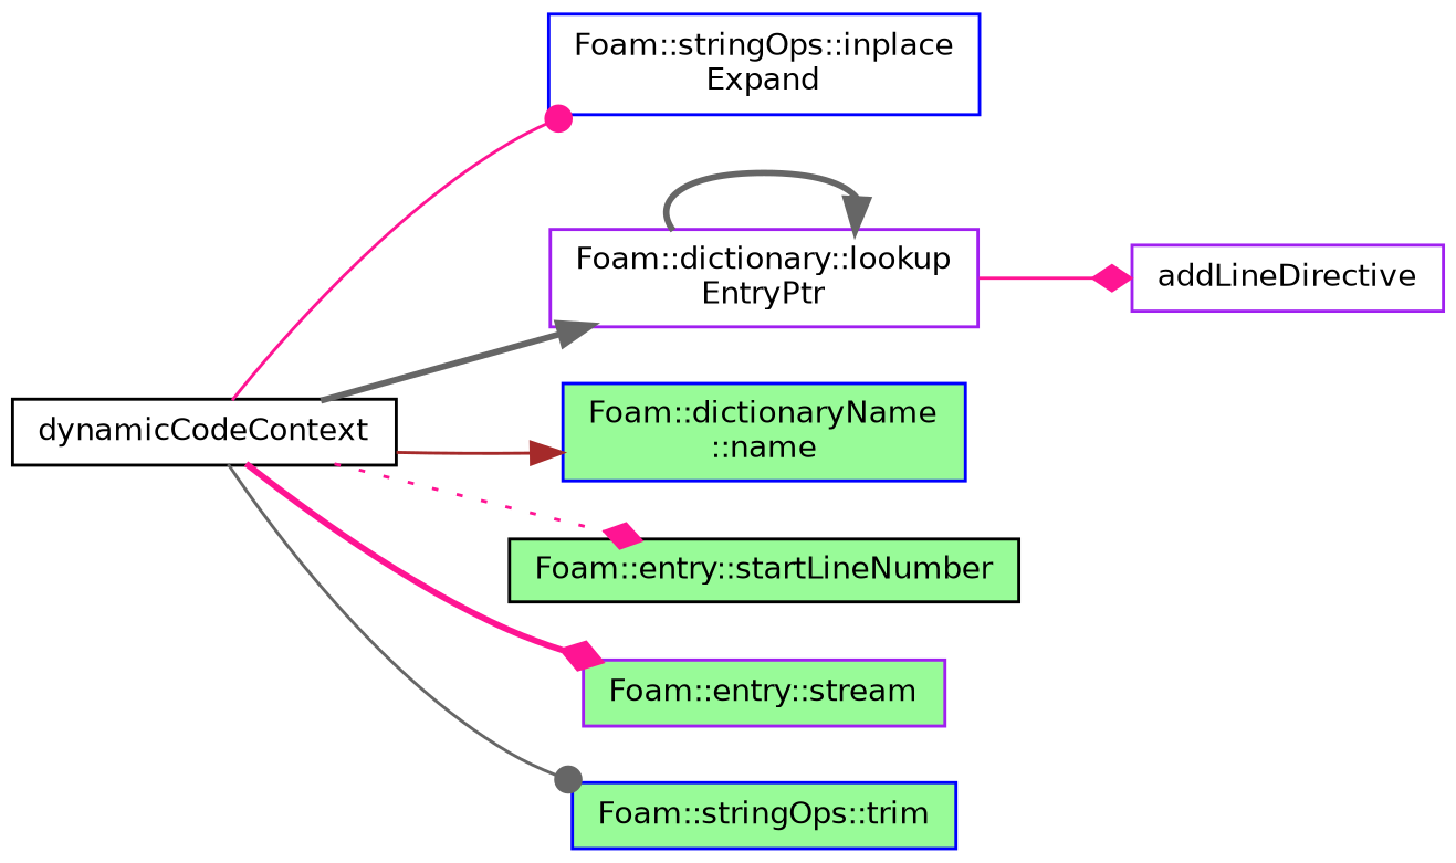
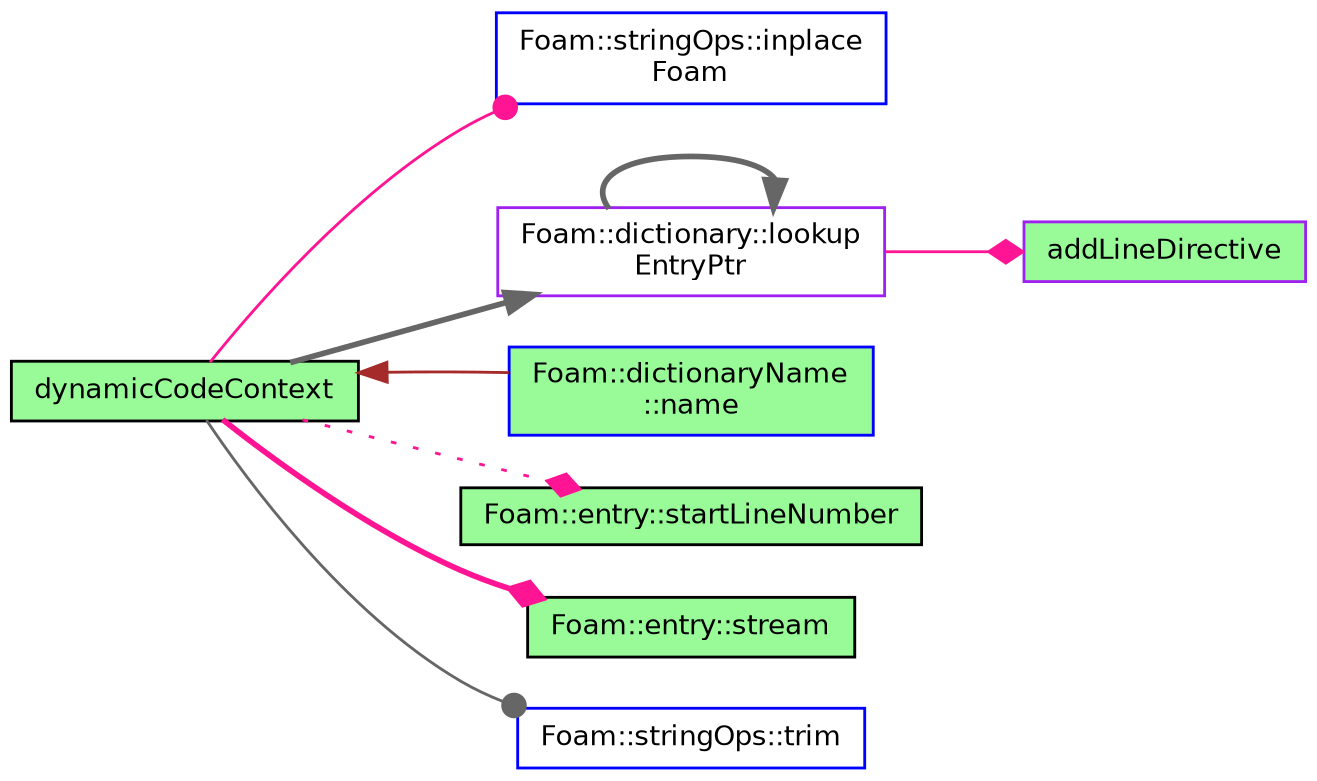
  digraph {
    rankdir=LR
    node [color=blue fillcolor=white fontname=Helvetica fontsize=10 shape=record style=filled]
    edge [arrowhead=normal color=deeppink fontname=Helvetica fontsize=10 labelfontname=Helvetica labelfontsize=10 style=solid]
-   n1 [color=black fontcolor=black height=0.2 label=dynamicCodeContext width=0.4]
-   n2 [height=0.2 label="Foam::stringOps::inplace\lExpand" width=0.4]
+   n1 [color=black fillcolor=palegreen fontcolor=black height=0.2 label=dynamicCodeContext width=0.4]
+   n2 [height=0.2 label="Foam::stringOps::inplace\lFoam" width=0.4]
    n3 [color=purple height=0.2 label="Foam::dictionary::lookup\lEntryPtr" width=0.4]
    n4 [fillcolor=palegreen height=0.2 label="Foam::dictionaryName\l::name" width=0.4]
    n5 [color=black fillcolor=palegreen height=0.2 label="Foam::entry::startLineNumber" width=0.4]
-   n6 [color=purple fillcolor=palegreen height=0.2 label="Foam::entry::stream" width=0.4]
-   n7 [fillcolor=palegreen height=0.2 label="Foam::stringOps::trim" width=0.4]
-   n8 [color=purple height=0.2 label=addLineDirective width=0.4]
+   n6 [color=black fillcolor=palegreen height=0.2 label="Foam::entry::stream" width=0.4]
+   n7 [height=0.2 label="Foam::stringOps::trim" width=0.4]
+   n8 [color=purple fillcolor=palegreen height=0.2 label=addLineDirective width=0.4]
    n1 -> n2 [arrowhead=dot]
    n1 -> n3 [color=gray40 style=bold]
-   n1 -> n4 [color=brown]
+   n4 -> n1 [color=brown]
    n1 -> n5 [arrowhead=diamond style=dotted]
    n1 -> n6 [arrowhead=diamond style=bold]
    n1 -> n7 [arrowhead=dot color=gray40]
    n3 -> n3 [color=gray40 style=bold]
    n3 -> n8 [arrowhead=diamond]
  }
